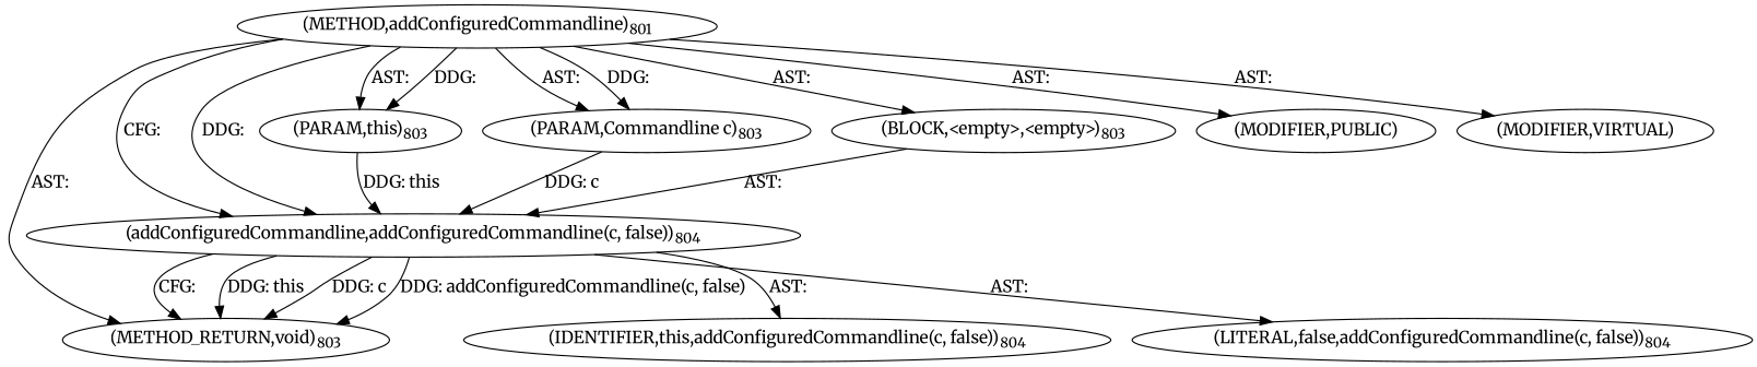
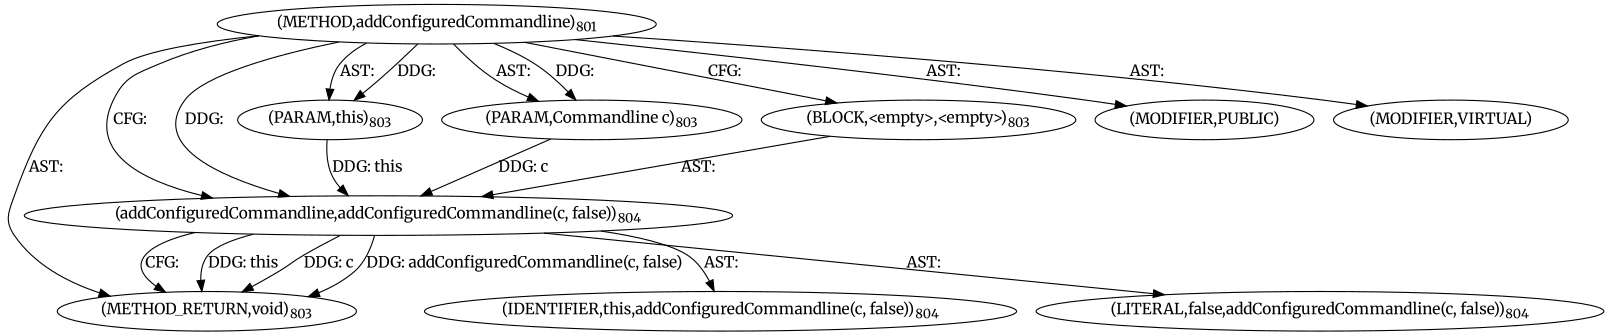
  digraph {
    fontname=Merriweather
    node [fontname=Merriweather]
    edge [fontname=Merriweather]
    n1 [label=<(METHOD,addConfiguredCommandline)<SUB>801</SUB>>]
    n2 [label=<(PARAM,this)<SUB>803</SUB>>]
    n3 [label=<(PARAM,Commandline c)<SUB>803</SUB>>]
    n4 [label=<(BLOCK,&lt;empty&gt;,&lt;empty&gt;)<SUB>803</SUB>>]
    n5 [label=<(addConfiguredCommandline,addConfiguredCommandline(c, false))<SUB>804</SUB>>]
    n6 [label=<(MODIFIER,PUBLIC)>]
    n7 [label=<(MODIFIER,VIRTUAL)>]
    n8 [label=<(METHOD_RETURN,void)<SUB>803</SUB>>]
    n9 [label=<(IDENTIFIER,this,addConfiguredCommandline(c, false))<SUB>804</SUB>>]
    n10 [label=<(LITERAL,false,addConfiguredCommandline(c, false))<SUB>804</SUB>>]
    n1 -> n2 [label="AST: "]
    n1 -> n2 [label="DDG: "]
    n1 -> n3 [label="AST: "]
    n1 -> n3 [label="DDG: "]
-   n1 -> n4 [label="AST: "]
+   n1 -> n4 [label="CFG: "]
    n1 -> n5 [label="CFG: "]
    n1 -> n5 [label="DDG: "]
    n1 -> n6 [label="AST: "]
    n1 -> n7 [label="AST: "]
    n1 -> n8 [label="AST: "]
    n2 -> n5 [label="DDG: this"]
    n3 -> n5 [label="DDG: c"]
    n4 -> n5 [label="AST: "]
    n5 -> n8 [label="CFG: "]
    n5 -> n8 [label="DDG: this"]
    n5 -> n8 [label="DDG: c"]
    n5 -> n8 [label="DDG: addConfiguredCommandline(c, false)"]
    n5 -> n9 [label="AST: "]
    n5 -> n10 [label="AST: "]
  }
